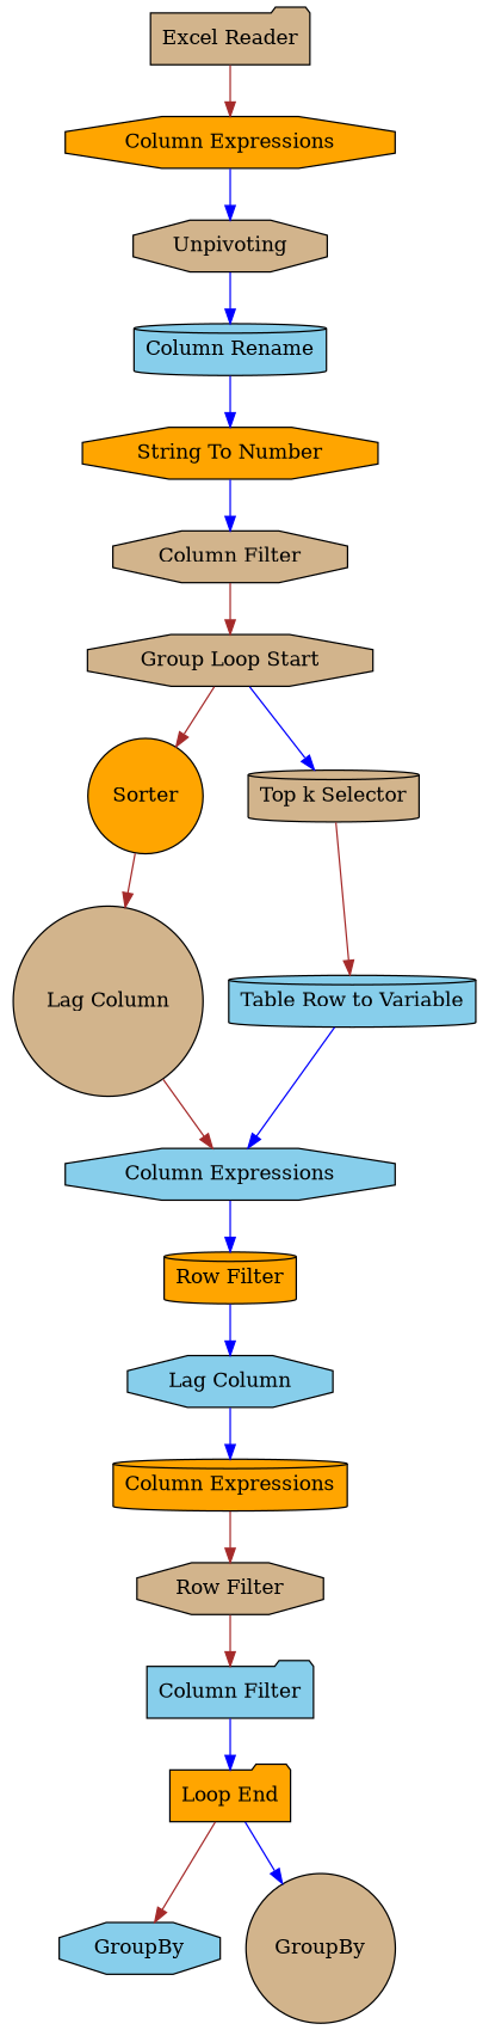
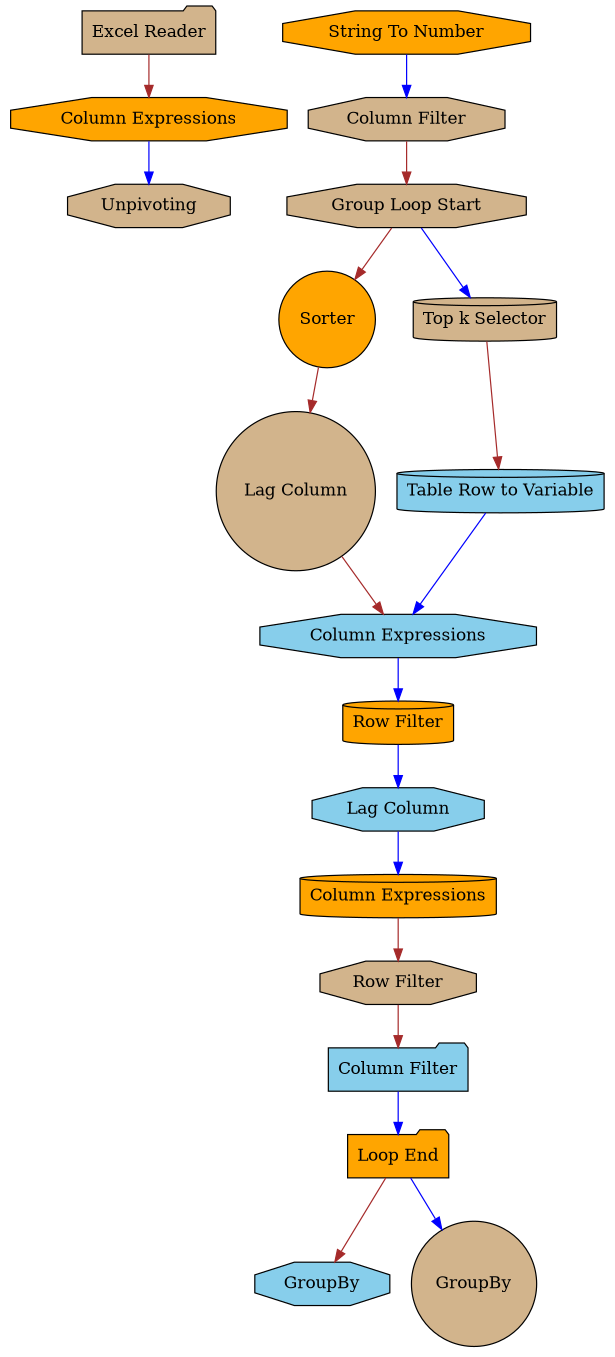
  digraph {
    rankdir=TB
    node [fillcolor=tan shape=octagon style=filled]
    edge [color=blue]
    n1 [label="Excel Reader" shape=folder]
    n2 [fillcolor=orange label="Column Expressions"]
    n3 [label=Unpivoting]
-   n4 [fillcolor=skyblue label="Column Rename" shape=cylinder]
    n5 [fillcolor=orange label="String To Number"]
    n6 [label="Column Filter"]
    n7 [label="Group Loop Start"]
    n8 [fillcolor=orange label=Sorter shape=circle]
    n9 [label="Top k Selector" shape=cylinder]
    n10 [label="Lag Column" shape=circle]
    n11 [fillcolor=skyblue label="Table Row to Variable" shape=cylinder]
    n12 [fillcolor=skyblue label="Column Expressions"]
    n13 [fillcolor=orange label="Row Filter" shape=cylinder]
    n14 [fillcolor=skyblue label="Lag Column"]
    n15 [fillcolor=orange label="Column Expressions" shape=cylinder]
    n16 [label="Row Filter"]
    n17 [fillcolor=skyblue label="Column Filter" shape=folder]
    n18 [fillcolor=orange label="Loop End" shape=folder]
    n19 [fillcolor=skyblue label=GroupBy]
    n20 [label=GroupBy shape=circle]
    n1 -> n2 [color=brown]
    n2 -> n3
-   n3 -> n4
-   n4 -> n5
    n5 -> n6
    n6 -> n7 [color=brown]
    n7 -> n8 [color=brown]
    n7 -> n9
    n8 -> n10 [color=brown]
    n9 -> n11 [color=brown]
    n10 -> n12 [color=brown]
    n11 -> n12
    n12 -> n13
    n13 -> n14
    n14 -> n15
    n15 -> n16 [color=brown]
    n16 -> n17 [color=brown]
    n17 -> n18
    n18 -> n19 [color=brown]
    n18 -> n20
  }
